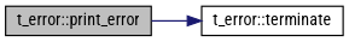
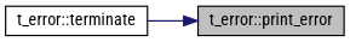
  digraph {
    rankdir=LR
    fontname="Roboto Condensed"
    node [color=black fontname="Roboto Condensed" fontsize=12 shape=record]
    n1 [fillcolor=grey75 fontcolor=black height=0.2 label="t_error::print_error" style=filled width=0.4]
    n2 [height=0.2 label="t_error::terminate" width=0.4]
-   n1 -> n2 [color=midnightblue fontname="Roboto Condensed" fontsize=12 labelfontname=Helvetica labelfontsize=12 style=solid]
+   n2 -> n1 [color=midnightblue fontname="Roboto Condensed" fontsize=12 labelfontname=Helvetica labelfontsize=12 style=solid]
  }
